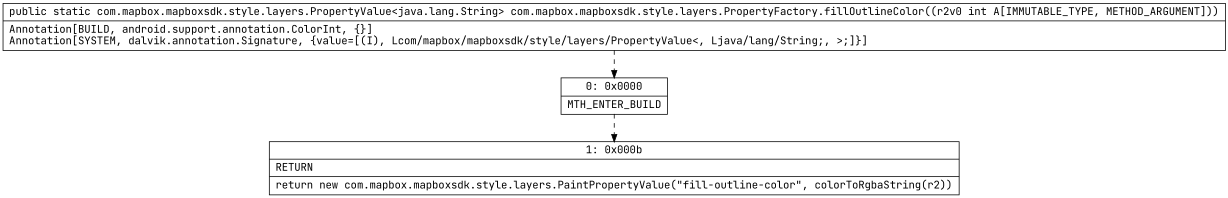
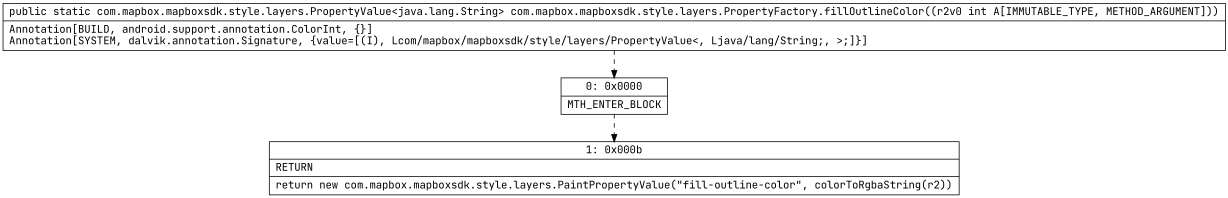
  digraph {
    fontname="JetBrains Mono"
    node [shape=record fontname="JetBrains Mono"]
    edge [style=dashed fontname="JetBrains Mono"]
-   n1 [label="{0\:\ 0x0000|MTH_ENTER_BUILD\l}"]
+   n1 [label="{0\:\ 0x0000|MTH_ENTER_BLOCK\l}"]
    n2 [label="{1\:\ 0x000b|RETURN\l|return new com.mapbox.mapboxsdk.style.layers.PaintPropertyValue(\"fill\-outline\-color\", colorToRgbaString(r2))\l}"]
    n3 [label="{public static com.mapbox.mapboxsdk.style.layers.PropertyValue\<java.lang.String\> com.mapbox.mapboxsdk.style.layers.PropertyFactory.fillOutlineColor((r2v0 int A[IMMUTABLE_TYPE, METHOD_ARGUMENT]))  | Annotation[BUILD, android.support.annotation.ColorInt, \{\}]\lAnnotation[SYSTEM, dalvik.annotation.Signature, \{value=[(I), Lcom\/mapbox\/mapboxsdk\/style\/layers\/PropertyValue\<, Ljava\/lang\/String;, \>;]\}]\l}"]
    n1 -> n2
    n3 -> n1
  }
